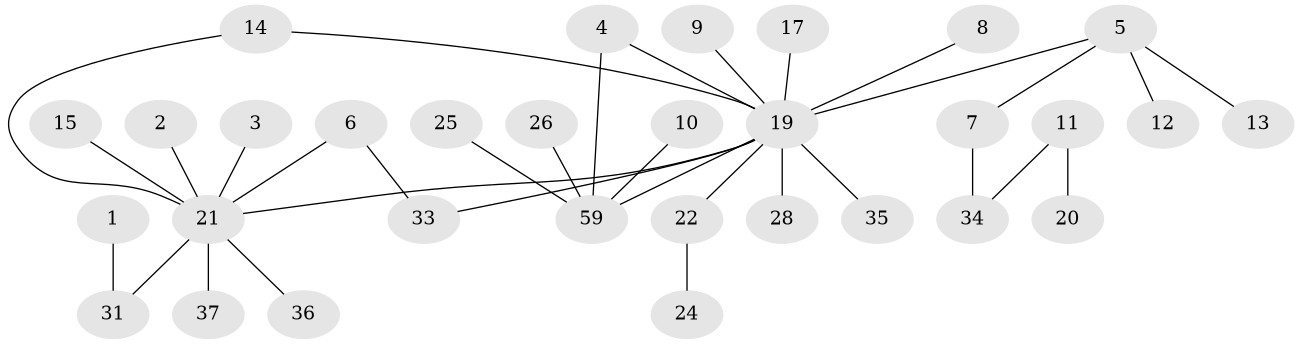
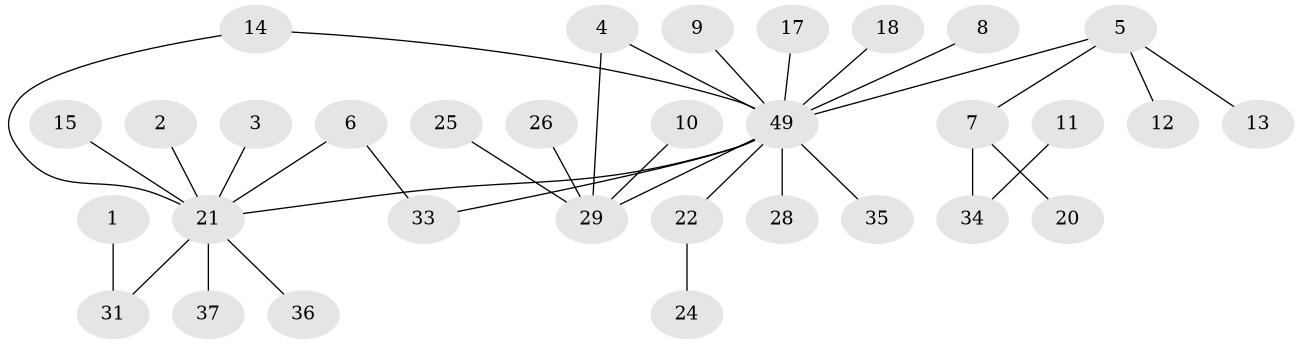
  graph {
    node [color=gray90 style=filled]
    edge [weight=1.0]
    1
    31
    n3 [label=37]
    21
    36
    2
    3
    4
-   19
-   29 [label=59]
+   19 [label=49]
+   29
    33
    22
    28
    35
    5
    7
    12
    13
    20
    34
    6
    8
    9
    10
    11
    14
    15
    17
+   18
    24
    25
    26
    1 -- 31
    21 -- 31
    21 -- n3
    21 -- 36
    2 -- 21
    3 -- 21
    4 -- 19
    4 -- 29
    19 -- 21
    19 -- 29
    19 -- 33
    19 -- 22
    19 -- 28
    19 -- 35
    22 -- 24
    5 -- 19
    5 -- 7
    5 -- 12
    5 -- 13
-   11 -- 20
+   7 -- 20
    7 -- 34
    6 -- 21
    6 -- 33
    8 -- 19
    9 -- 19
    10 -- 29
    11 -- 34
    14 -- 21
    14 -- 19
    15 -- 21
    17 -- 19
+   18 -- 19
    25 -- 29
    26 -- 29
  }
